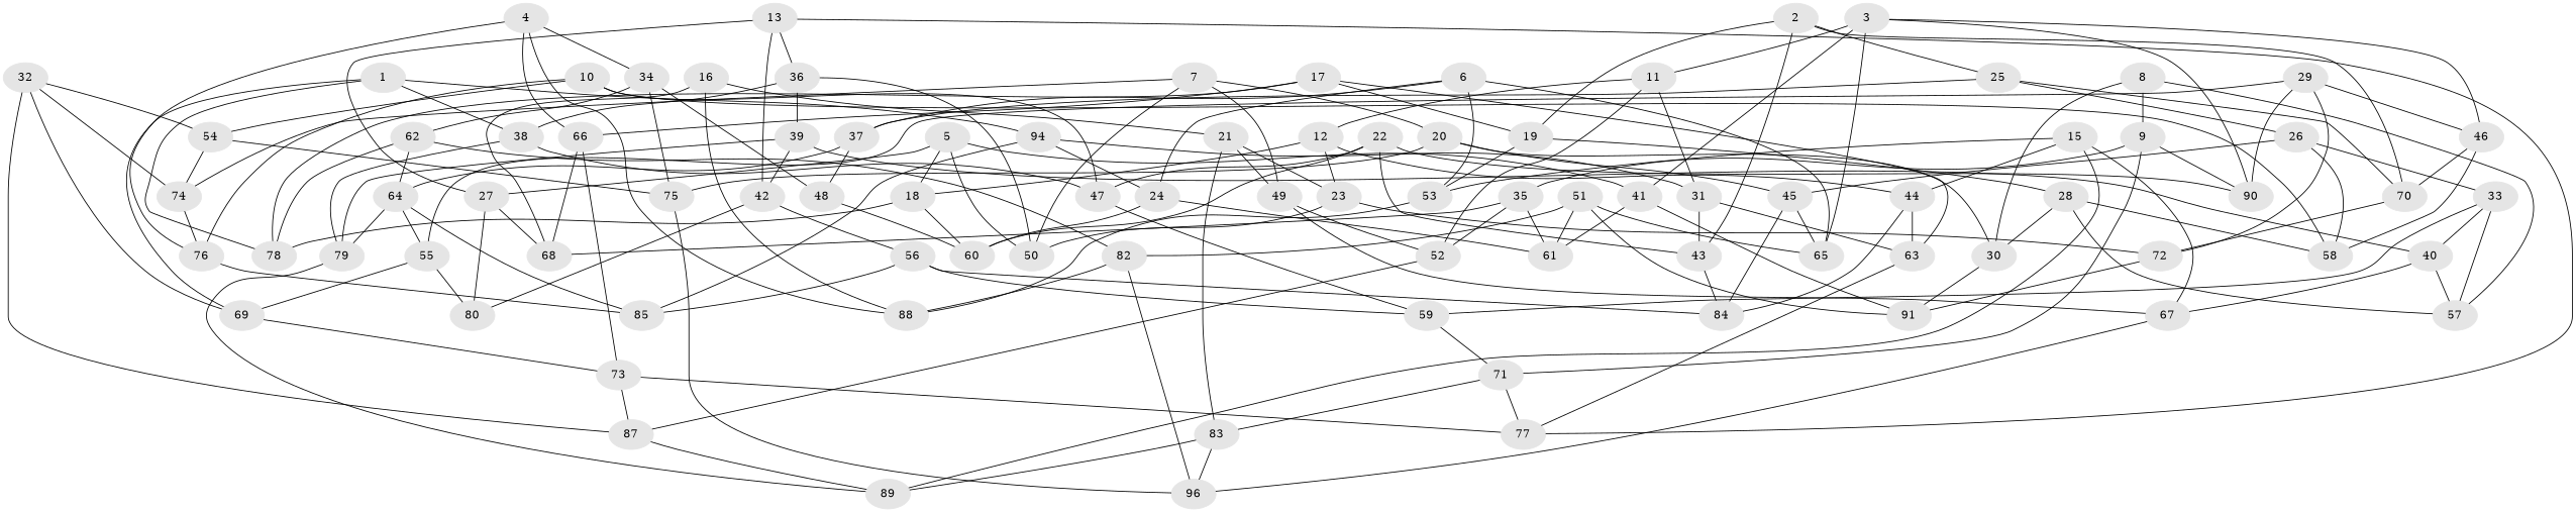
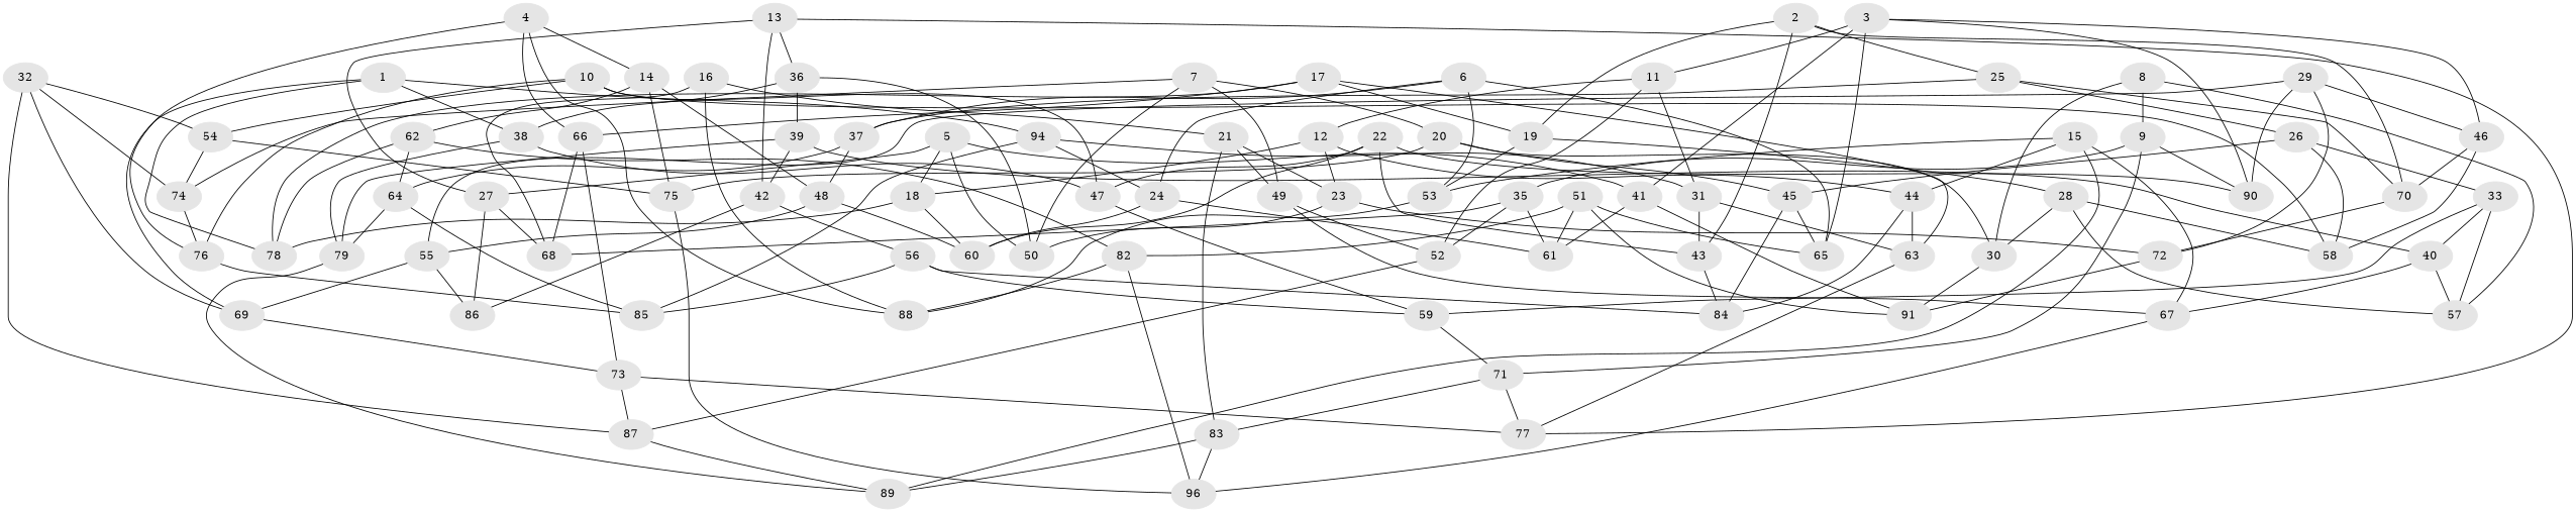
  graph {
    node [color=gray90 style=filled]
    n1 [label=94]
    1
    38
    69
    78
    24
    31
    85
    47
    79
    73
    2
    19
    25
    43
    70
    53
    28
    37
    26
    84
    72
    3
    11
    46
    65
    90
    41
    12
    52
    58
    4
-   34
+   34 [label=14]
    66
    76
    88
    75
    48
    62
    68
    5
    18
    27
    50
    60
-   80
+   80 [label=86]
    61
    n48 [label=91]
    6
    64
    7
    20
    49
    74
    30
    45
    67
    8
    9
    57
    35
    71
    77
    83
    10
    54
    59
    23
    44
    63
    87
    13
    36
    42
    39
    56
    15
    89
    n79 [label=96]
    16
    21
    17
    22
    33
    40
    29
    55
    32
    82
    51
    n1 -- 24
    n1 -- 31
    n1 -- 85
    1 -- n1
    1 -- 38
    1 -- 69
    1 -- 78
    38 -- 47
    38 -- 79
    69 -- 73
    24 -- 60
    24 -- 61
    31 -- 43
    31 -- 63
    47 -- 59
    79 -- 89
    73 -- 77
    73 -- 87
    2 -- 19
    2 -- 25
    2 -- 43
    2 -- 70
    19 -- 53
    19 -- 28
    25 -- 70
    25 -- 37
    25 -- 26
    43 -- 84
    70 -- 72
    53 -- 88
    28 -- 58
    28 -- 30
    28 -- 57
    37 -- 48
    37 -- 64
    26 -- 58
    26 -- 45
    26 -- 33
    72 -- n48
    3 -- 11
    3 -- 46
    3 -- 65
    3 -- 90
    3 -- 41
    11 -- 31
    11 -- 12
    11 -- 52
    46 -- 70
    46 -- 58
    41 -- 61
    41 -- n48
    12 -- 18
    12 -- 23
    12 -- 44
    52 -- 87
    4 -- 34
    4 -- 66
    4 -- 76
    4 -- 88
    34 -- 75
    34 -- 48
    34 -- 62
    66 -- 73
    66 -- 68
    76 -- 85
    75 -- n79
    48 -- 60
-   64 -- 55
+   48 -- 55
    62 -- 78
    62 -- 64
    62 -- 82
    5 -- 41
    5 -- 18
    5 -- 27
    5 -- 50
    18 -- 78
    18 -- 60
    27 -- 68
    27 -- 80
    6 -- 24
    6 -- 53
    6 -- 37
    6 -- 65
    64 -- 85
    64 -- 79
    7 -- 50
    7 -- 20
    7 -- 49
    7 -- 74
    20 -- 75
    20 -- 30
    20 -- 45
    49 -- 52
    49 -- 67
    74 -- 76
    30 -- n48
    45 -- 84
    45 -- 65
    67 -- n79
    8 -- 30
    8 -- 9
    8 -- 57
    9 -- 90
    9 -- 35
    9 -- 71
    35 -- 52
    35 -- 68
    35 -- 61
    71 -- 77
    71 -- 83
    83 -- 89
    83 -- n79
    10 -- 47
    10 -- 58
    10 -- 76
    10 -- 54
    54 -- 75
    54 -- 74
    59 -- 71
    23 -- 72
    23 -- 50
    44 -- 84
    44 -- 63
    63 -- 77
    87 -- 89
    13 -- 27
    13 -- 77
    13 -- 36
    13 -- 42
    36 -- 38
    36 -- 50
    36 -- 39
    42 -- 80
    42 -- 56
    39 -- 79
    39 -- 42
    39 -- 40
    56 -- 85
    56 -- 84
    56 -- 59
    15 -- 53
    15 -- 67
    15 -- 44
    15 -- 89
    16 -- 88
    16 -- 68
    16 -- 21
    21 -- 49
    21 -- 83
    21 -- 23
    17 -- 78
    17 -- 19
    17 -- 66
    17 -- 63
    22 -- 47
    22 -- 43
    22 -- 90
    22 -- 60
    33 -- 57
    33 -- 59
    33 -- 40
    40 -- 67
    40 -- 57
    29 -- 72
    29 -- 46
    29 -- 90
    29 -- 55
    55 -- 69
    55 -- 80
    32 -- 69
    32 -- 74
    32 -- 54
    32 -- 87
    82 -- 88
    82 -- n79
    51 -- 65
    51 -- 61
    51 -- n48
    51 -- 82
  }
